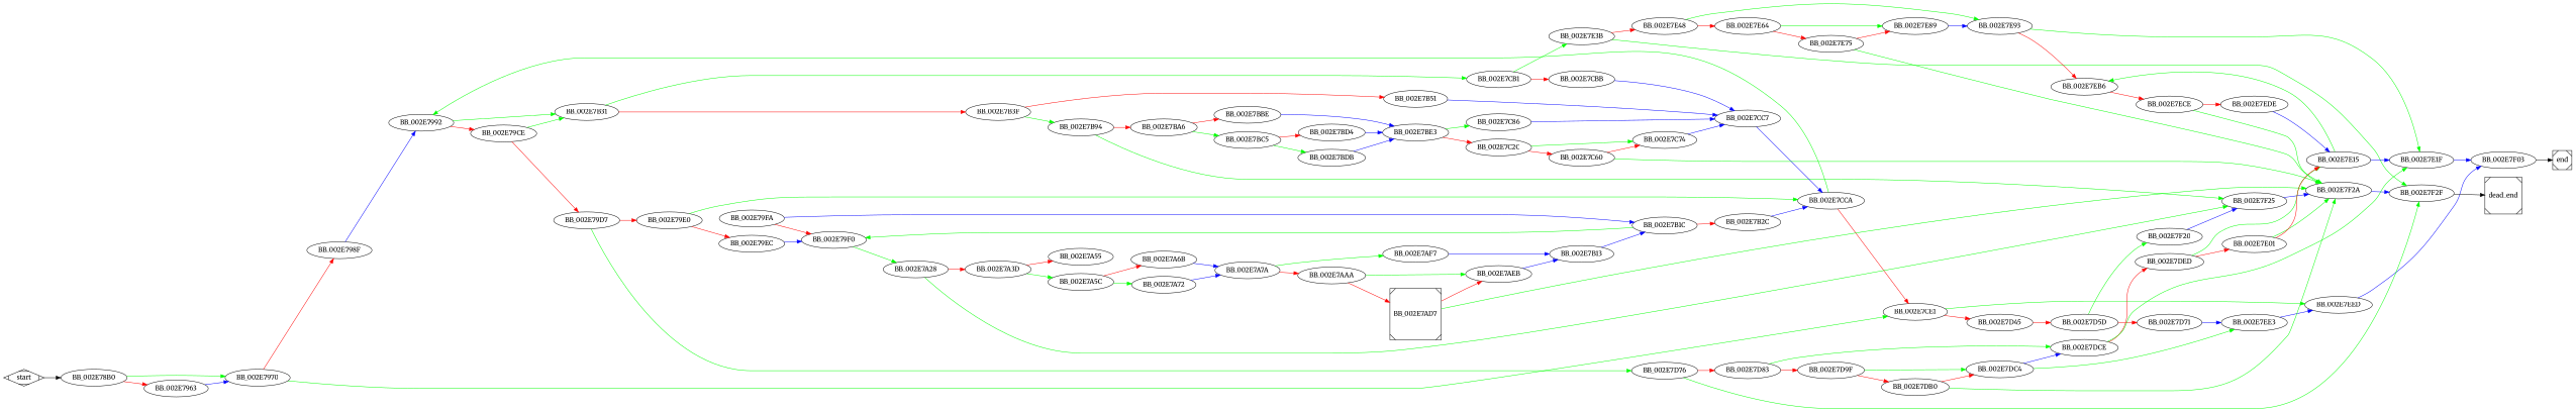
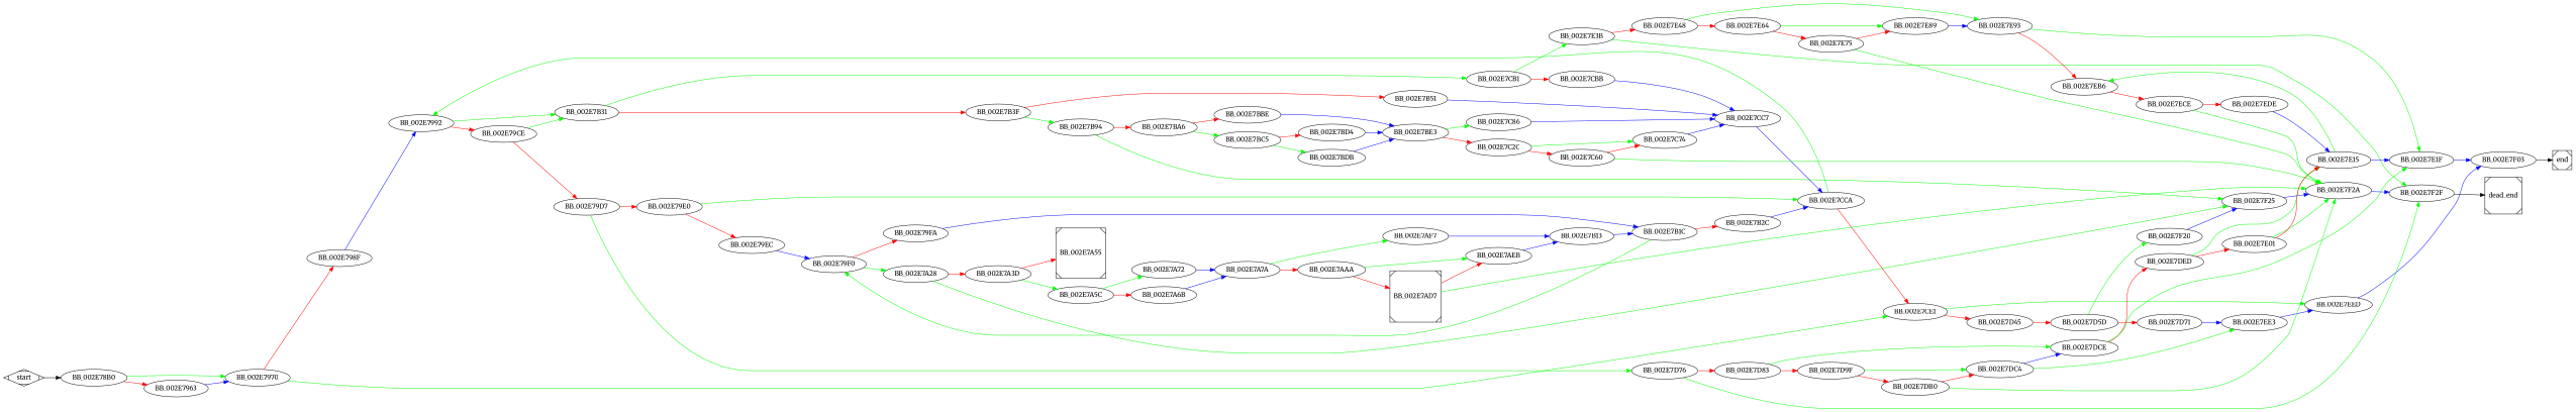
  digraph {
    fontname=Merriweather
    rankdir=LR
    node [fontname=Merriweather]
    edge [fontname=Merriweather color=red]
    start [shape=Mdiamond]
    BB_002E78B0
    BB_002E7963
    BB_002E7970
    BB_002E798F
    BB_002E7CE1
    BB_002E7992
    BB_002E7D45
    BB_002E7EED
    BB_002E79CE
    BB_002E7B31
    BB_002E7D5D
    BB_002E7F03
    BB_002E79D7
    BB_002E7B3F
    BB_002E7CB1
    BB_002E79E0
    BB_002E7D76
    BB_002E7B51
    BB_002E7B94
    BB_002E7CBB
    BB_002E7E3B
    BB_002E79EC
    BB_002E7CCA
    BB_002E7D83
    BB_002E7F2F
    BB_002E79F0
    BB_002E7D9F
    BB_002E7DCE
    dead_end [shape=Msquare]
    BB_002E79FA
    BB_002E7A28
    BB_002E7B1C
    BB_002E7A3D
    BB_002E7F25
    BB_002E7B2C
-   BB_002E7A55
+   BB_002E7A55 [shape=Msquare]
    BB_002E7A5C
    BB_002E7F2A
    BB_002E7A6B
    BB_002E7A72
    BB_002E7A7A
    BB_002E7AAA
    BB_002E7AF7
    BB_002E7AD7 [shape=Msquare]
    BB_002E7AEB
    BB_002E7B13
    BB_002E7CC7
    BB_002E7BA6
    BB_002E7E48
    BB_002E7BBE
    BB_002E7BC5
    BB_002E7BE3
    BB_002E7BD4
    BB_002E7BDB
    BB_002E7C2C
    BB_002E7C86
    BB_002E7C60
    BB_002E7C74
    BB_002E7E64
    BB_002E7E93
    BB_002E7D71
    BB_002E7F20
    BB_002E7EE3
    end [shape=Msquare]
    BB_002E7DB0
    BB_002E7DC4
    BB_002E7DED
    BB_002E7E1F
    BB_002E7E01
    BB_002E7E15
    BB_002E7EB6
    BB_002E7E75
    BB_002E7E89
    BB_002E7ECE
    BB_002E7EDE
    start -> BB_002E78B0 [color=""]
    BB_002E78B0 -> BB_002E7963
    BB_002E78B0 -> BB_002E7970 [color=green]
    BB_002E7963 -> BB_002E7970 [color=blue]
    BB_002E7970 -> BB_002E798F
    BB_002E7970 -> BB_002E7CE1 [color=green]
    BB_002E798F -> BB_002E7992 [color=blue]
    BB_002E7CE1 -> BB_002E7D45
    BB_002E7CE1 -> BB_002E7EED [color=green]
    BB_002E7992 -> BB_002E79CE
    BB_002E7992 -> BB_002E7B31 [color=green]
    BB_002E7D45 -> BB_002E7D5D
    BB_002E7EED -> BB_002E7F03 [color=blue]
    BB_002E79CE -> BB_002E7B31 [color=green]
    BB_002E79CE -> BB_002E79D7
    BB_002E7B31 -> BB_002E7B3F
    BB_002E7B31 -> BB_002E7CB1 [color=green]
    BB_002E7D5D -> BB_002E7D71
    BB_002E7D5D -> BB_002E7F20 [color=green]
    BB_002E7F03 -> end [color=""]
    BB_002E79D7 -> BB_002E79E0
    BB_002E79D7 -> BB_002E7D76 [color=green]
    BB_002E7B3F -> BB_002E7B51
    BB_002E7B3F -> BB_002E7B94 [color=green]
    BB_002E7CB1 -> BB_002E7CBB
    BB_002E7CB1 -> BB_002E7E3B [color=green]
    BB_002E79E0 -> BB_002E79EC
    BB_002E79E0 -> BB_002E7CCA [color=green]
    BB_002E7D76 -> BB_002E7D83
    BB_002E7D76 -> BB_002E7F2F [color=green]
    BB_002E7B51 -> BB_002E7CC7 [color=blue]
    BB_002E7B94 -> BB_002E7F25 [color=green]
    BB_002E7B94 -> BB_002E7BA6
    BB_002E7CBB -> BB_002E7CC7 [color=blue]
    BB_002E7E3B -> BB_002E7F2F [color=green]
    BB_002E7E3B -> BB_002E7E48
    BB_002E79EC -> BB_002E79F0 [color=blue]
    BB_002E7CCA -> BB_002E7CE1
    BB_002E7CCA -> BB_002E7992 [color=green]
    BB_002E7D83 -> BB_002E7D9F
    BB_002E7D83 -> BB_002E7DCE [color=green]
    BB_002E7F2F -> dead_end [color=""]
-   BB_002E79FA -> BB_002E79F0
+   BB_002E79F0 -> BB_002E79FA
    BB_002E79F0 -> BB_002E7A28 [color=green]
    BB_002E7D9F -> BB_002E7DB0
    BB_002E7D9F -> BB_002E7DC4 [color=green]
    BB_002E7DCE -> BB_002E7DED
    BB_002E7DCE -> BB_002E7E1F [color=green]
    BB_002E79FA -> BB_002E7B1C [color=blue]
    BB_002E7A28 -> BB_002E7A3D
    BB_002E7A28 -> BB_002E7F25 [color=green]
    BB_002E7B1C -> BB_002E79F0 [color=green]
    BB_002E7B1C -> BB_002E7B2C
    BB_002E7A3D -> BB_002E7A55
    BB_002E7A3D -> BB_002E7A5C [color=green]
    BB_002E7F25 -> BB_002E7F2A [color=blue]
    BB_002E7B2C -> BB_002E7CCA [color=blue]
    BB_002E7A5C -> BB_002E7A6B
    BB_002E7A5C -> BB_002E7A72 [color=green]
    BB_002E7F2A -> BB_002E7F2F [color=blue]
    BB_002E7A6B -> BB_002E7A7A [color=blue]
    BB_002E7A72 -> BB_002E7A7A [color=blue]
    BB_002E7A7A -> BB_002E7AAA
    BB_002E7A7A -> BB_002E7AF7 [color=green]
    BB_002E7AAA -> BB_002E7AD7
    BB_002E7AAA -> BB_002E7AEB [color=green]
    BB_002E7AF7 -> BB_002E7B13 [color=blue]
    BB_002E7AD7 -> BB_002E7F2A [color=green]
    BB_002E7AD7 -> BB_002E7AEB
    BB_002E7AEB -> BB_002E7B13 [color=blue]
    BB_002E7B13 -> BB_002E7B1C [color=blue]
    BB_002E7CC7 -> BB_002E7CCA [color=blue]
    BB_002E7BA6 -> BB_002E7BBE
    BB_002E7BA6 -> BB_002E7BC5 [color=green]
    BB_002E7E48 -> BB_002E7E64
    BB_002E7E48 -> BB_002E7E93 [color=green]
    BB_002E7BBE -> BB_002E7BE3 [color=blue]
    BB_002E7BC5 -> BB_002E7BD4
    BB_002E7BC5 -> BB_002E7BDB [color=green]
    BB_002E7BE3 -> BB_002E7C2C
    BB_002E7BE3 -> BB_002E7C86 [color=green]
    BB_002E7BD4 -> BB_002E7BE3 [color=blue]
    BB_002E7BDB -> BB_002E7BE3 [color=blue]
    BB_002E7C2C -> BB_002E7C60
    BB_002E7C2C -> BB_002E7C74 [color=green]
    BB_002E7C86 -> BB_002E7CC7 [color=blue]
    BB_002E7C60 -> BB_002E7F2A [color=green]
    BB_002E7C60 -> BB_002E7C74
    BB_002E7C74 -> BB_002E7CC7 [color=blue]
    BB_002E7E64 -> BB_002E7E75
    BB_002E7E64 -> BB_002E7E89 [color=green]
    BB_002E7E93 -> BB_002E7E1F [color=green]
    BB_002E7E93 -> BB_002E7EB6
    BB_002E7D71 -> BB_002E7EE3 [color=blue]
    BB_002E7F20 -> BB_002E7F25 [color=blue]
    BB_002E7EE3 -> BB_002E7EED [color=blue]
    BB_002E7DB0 -> BB_002E7F2A [color=green]
    BB_002E7DB0 -> BB_002E7DC4
    BB_002E7DC4 -> BB_002E7DCE [color=blue]
    BB_002E7DC4 -> BB_002E7EE3 [color=green]
    BB_002E7DED -> BB_002E7E01
    BB_002E7DED -> BB_002E7E15 [color=green]
    BB_002E7E1F -> BB_002E7F03 [color=blue]
    BB_002E7E01 -> BB_002E7F2A [color=green]
    BB_002E7E01 -> BB_002E7E15
    BB_002E7E15 -> BB_002E7E1F [color=blue]
    BB_002E7E15 -> BB_002E7EB6 [color=green]
    BB_002E7EB6 -> BB_002E7ECE
    BB_002E7E75 -> BB_002E7F2A [color=green]
    BB_002E7E75 -> BB_002E7E89
    BB_002E7E89 -> BB_002E7E93 [color=blue]
    BB_002E7ECE -> BB_002E7F2A [color=green]
    BB_002E7ECE -> BB_002E7EDE
    BB_002E7EDE -> BB_002E7E15 [color=blue]
  }
